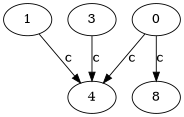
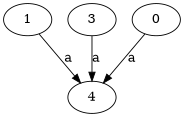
  strict digraph {
    n1 [label=4]
    1
    3
    0
-   8
-   1 -> n1 [label=c]
-   3 -> n1 [label=c]
-   0 -> n1 [label=c]
-   0 -> 8 [label=c]
+   1 -> n1 [label=a]
+   3 -> n1 [label=a]
+   0 -> n1 [label=a]
  }
